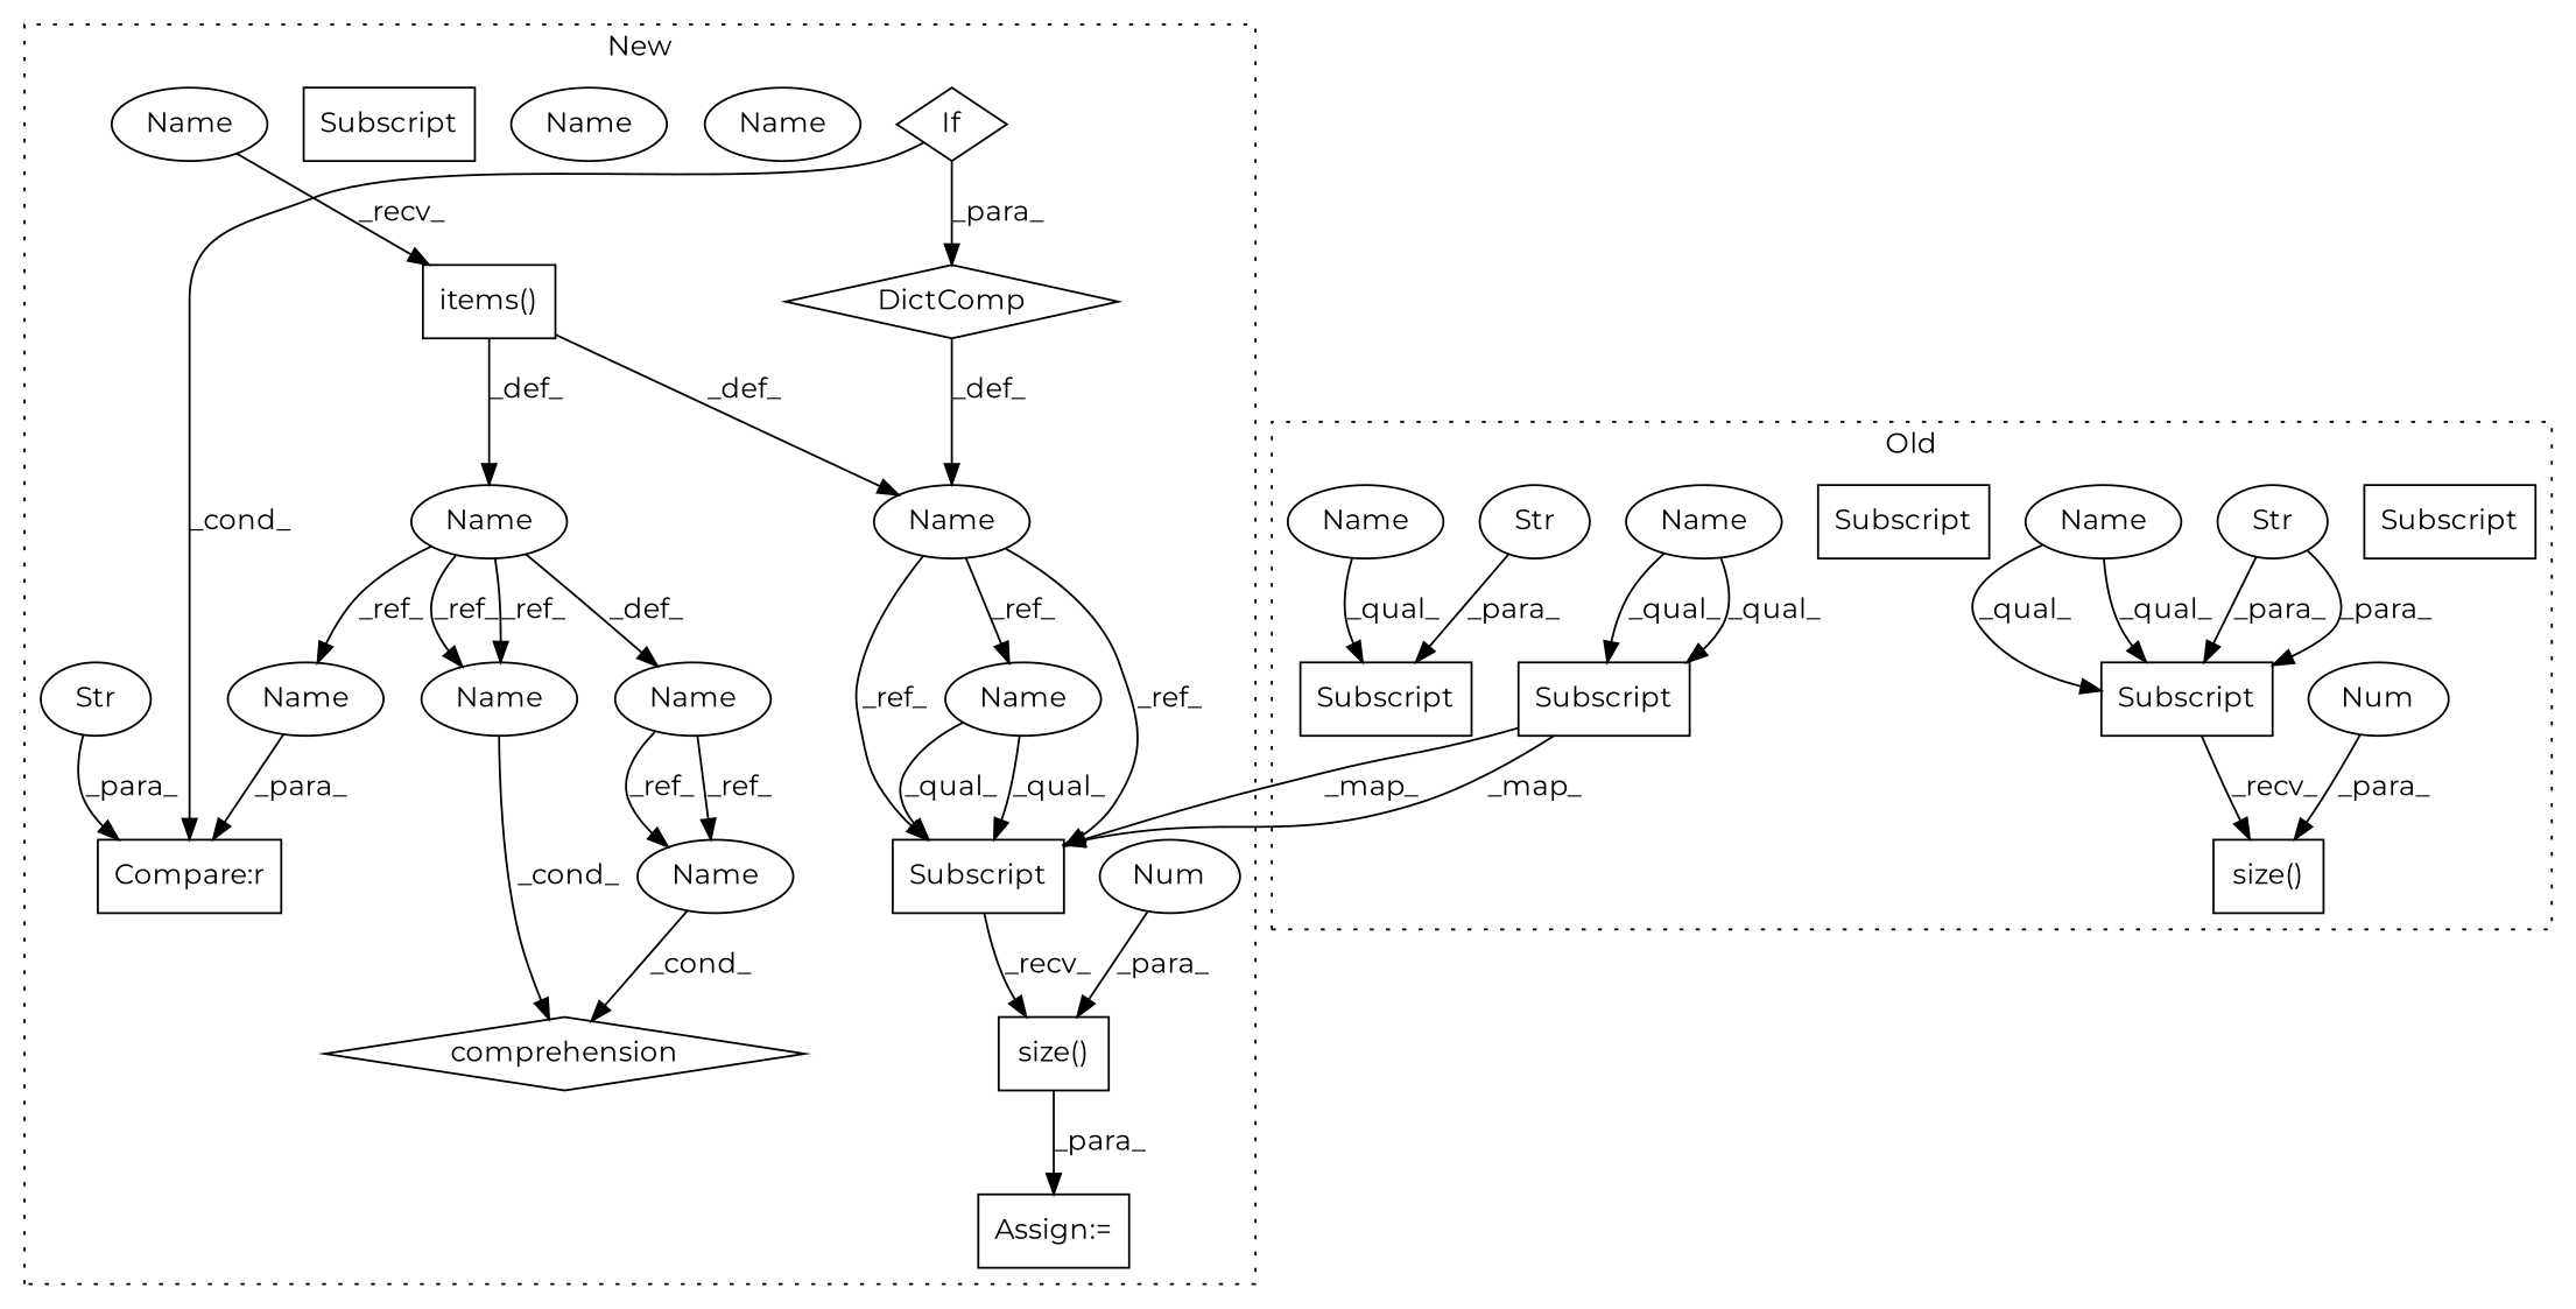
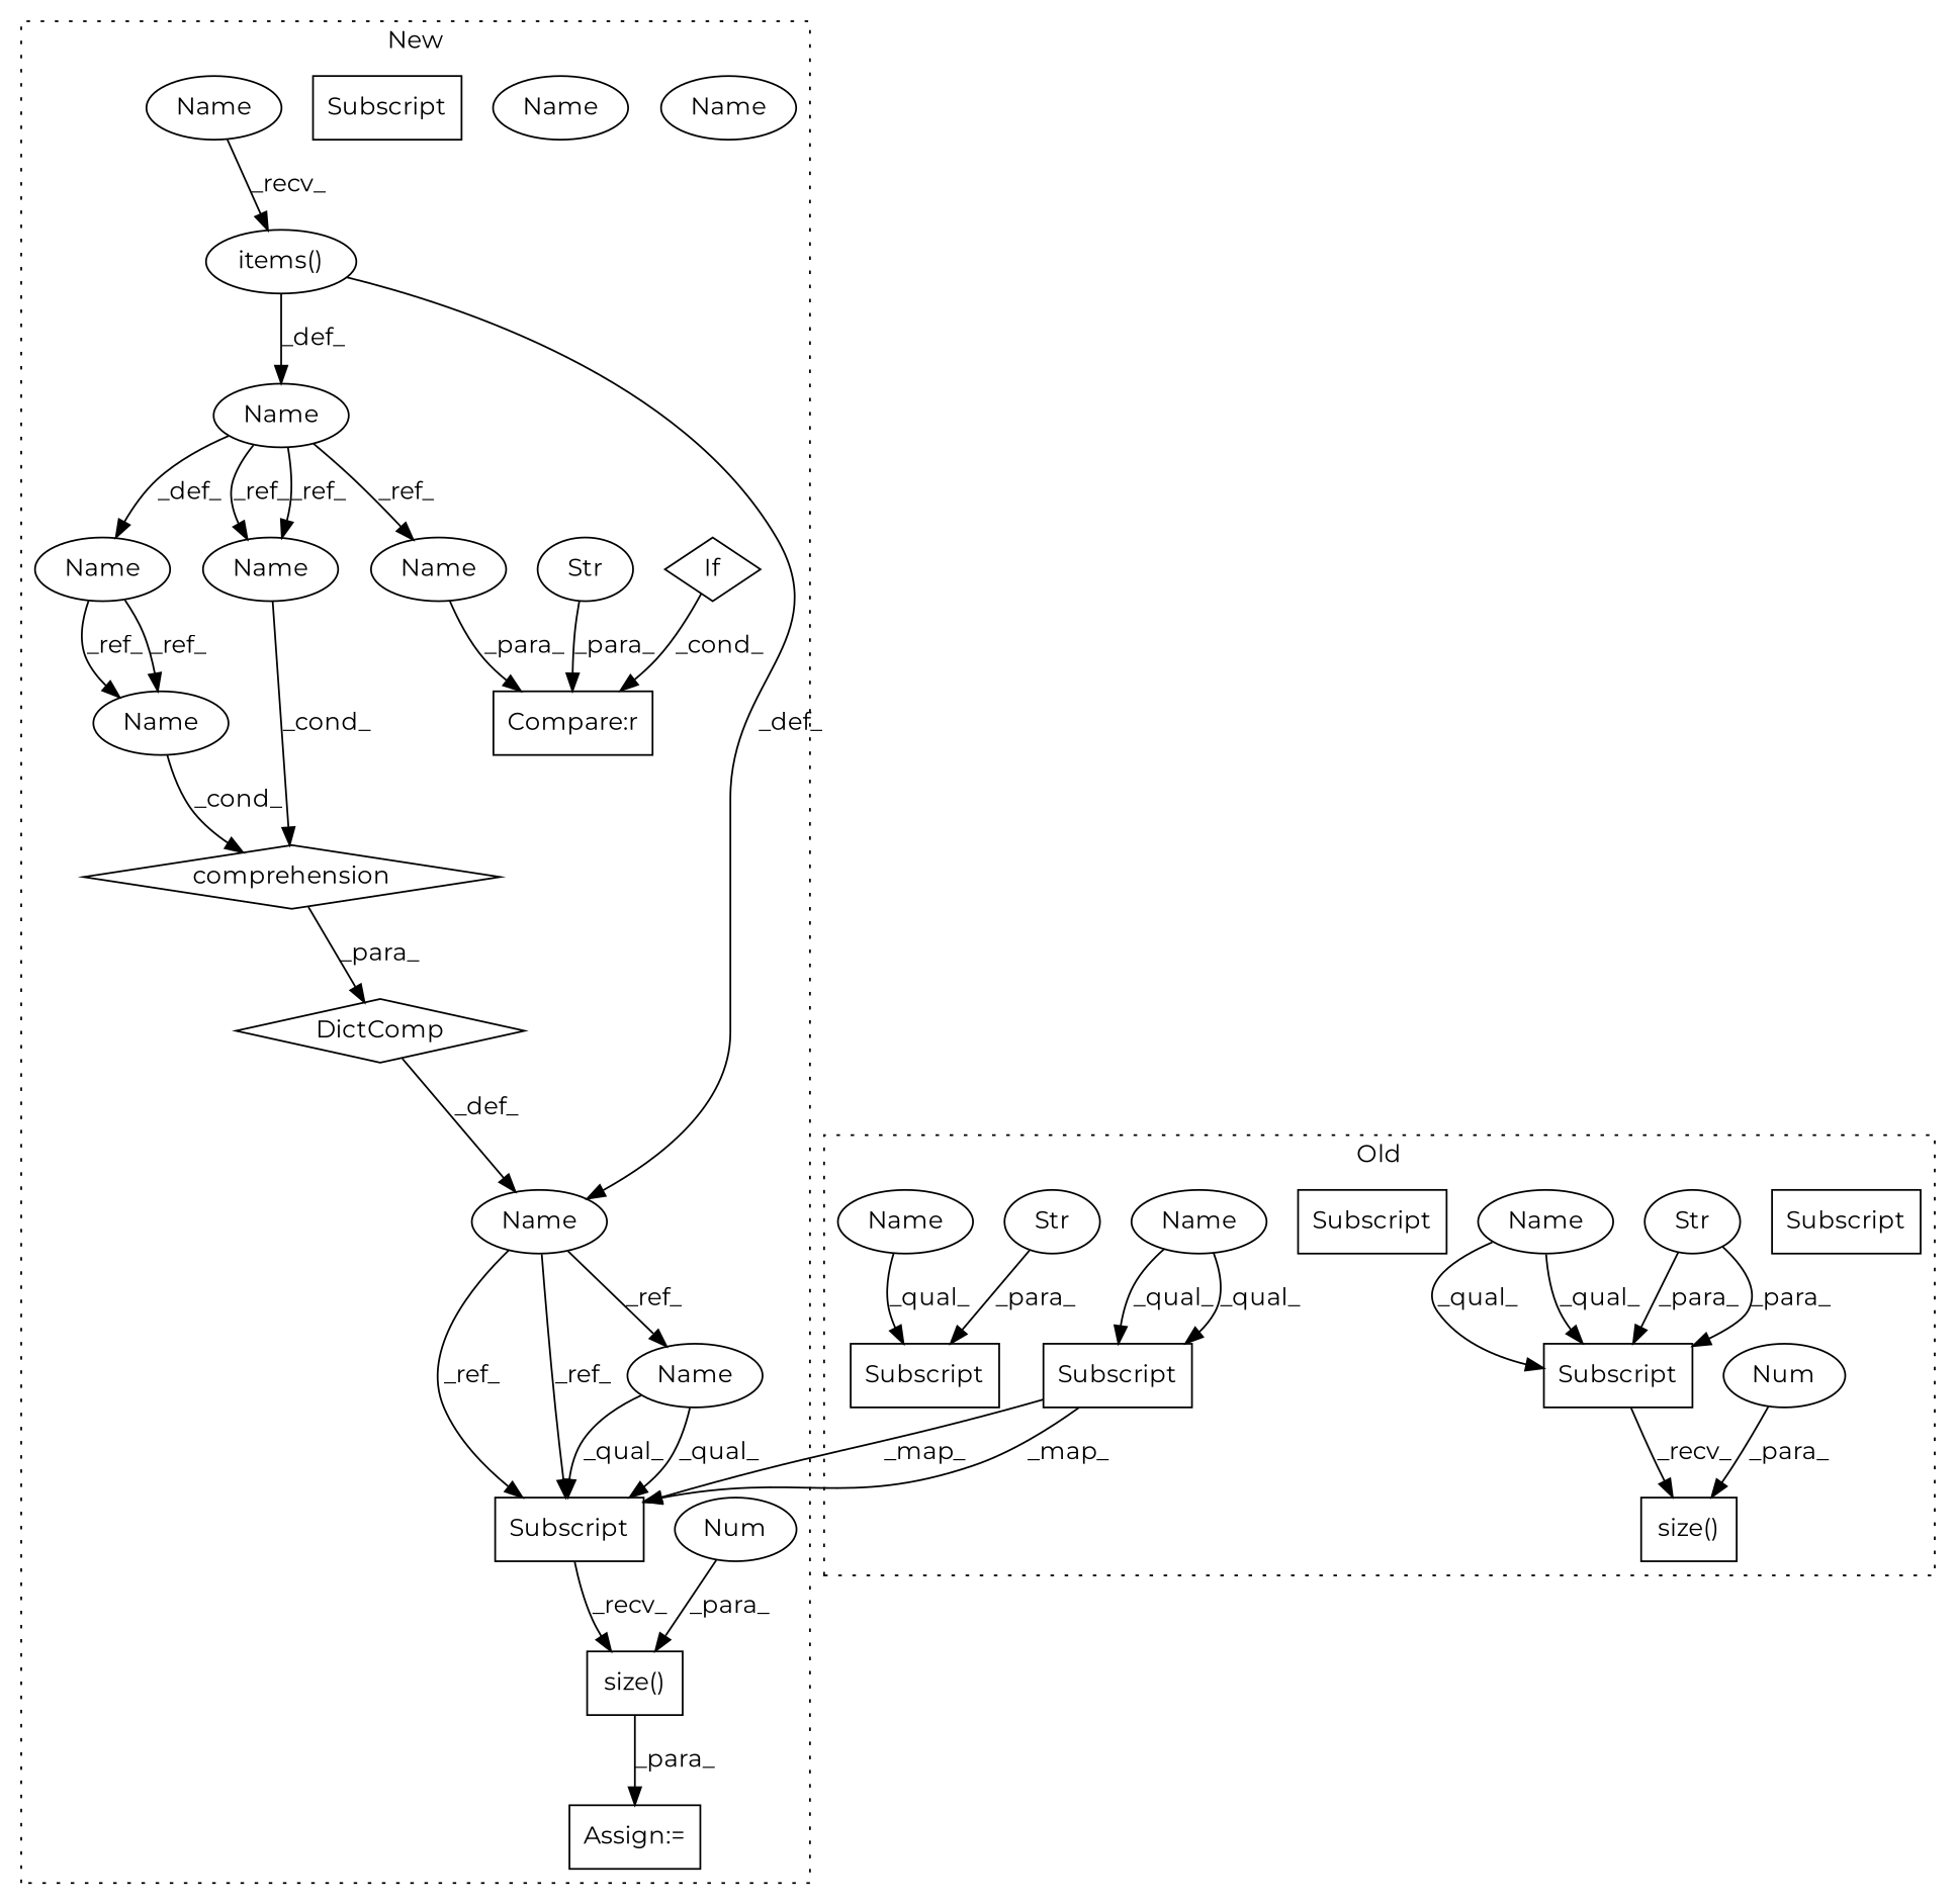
  digraph {
    fontname=Montserrat
    node [a=87 fontname=Montserrat l=1 s=3453 shape=ellipse]
    edge [fontname=Montserrat]
    n1 [a=75 l="25,1" label="size()" s="3219,3245" shape=box]
    n2 [a=76 label=Num s=3244]
    n3 [a=63 l="19,0" label=Subscript s="3219,0" shape=box]
    n4 [a=66 l=12 label=Str s=3225]
    n5 [a=63 l="20,0" label=Subscript s="3445,0" shape=box]
    n6 [a=66 l=13 label=Str s=3451]
    n7 [a=63 l="19,0" label=Subscript s="3404,0" shape=box]
    n8 [l=5 label=Name s=3404]
    n9 [a=63 l="19,0" label=Subscript s="3404,0" shape=box]
    n10 [l=5 label=Name s=3445]
    n11 [a=63 l="19,0" label=Subscript s="3219,0" shape=box]
    n12 [l=5 label=Name s=3219]
    n13 [a=84 l=107 label=DictComp s=3385 shape=diamond]
    n14 [a=68 l=3 label="Assign:=" s=3511 shape=box]
-   n15 [a=75 l=13 label="items()" s=3420 shape=box]
+   n15 [a=75 l=13 label="items()" s=3420]
    n16 [a=96 l=25 label=If shape=diamond]
    n17 [a=40 l=25 label="Compare:r" shape=box]
    n18 [a=66 l=20 label=Str s=3458]
    n19 [label=Name s=3406]
    n20 [a=45 l=3 label=comprehension s=3408 shape=diamond]
    n21 [label=Name s=3412]
    n22 [label=Name s=3415]
    n23 [label=Name s=3403]
    n24 [a=75 l="33,1" label="size()" s="3514,3548" shape=box]
    n25 [a=63 l="27,0" label=Subscript s="3514,0" shape=box]
    n26 [l=13 label=Name s=3369]
    n27 [a=76 label=Num s=3547]
    n28 [label=Name s=3406]
    n29 [label=Name]
    n30 [label=Name s=3403]
    n31 [a=63 l="27,0" label=Subscript s="3514,0" shape=box]
    n32 [l=13 label=Name s=3514]
    n33 [l=5 label=Name s=3420]
    subgraph cluster_1 {
      label=Old
      style=dotted
      n1
      n2
      n3
      n4
      n5
      n6
      n7
      n8
      n9
      n10
      n11
      n12
    }
    subgraph cluster_2 {
      label=New
      style=dotted
      n13
      n14
      n15
      n16
      n17
      n18
      n19
      n20
      n21
      n22
      n23
      n24
      n25
      n26
      n27
      n28
      n29
      n30
      n31
      n32
      n33
    }
    n2 -> n1 [label=_para_]
    n4 -> n11 [label=_para_]
    n4 -> n11 [label=_para_]
    n6 -> n5 [label=_para_]
    n8 -> n9 [label=_qual_]
    n8 -> n9 [label=_qual_]
    n9 -> n31 [label=_map_]
    n9 -> n31 [label=_map_]
    n10 -> n5 [label=_qual_]
    n11 -> n1 [label=_recv_]
    n12 -> n11 [label=_qual_]
    n12 -> n11 [label=_qual_]
    n13 -> n26 [label=_def_]
    n15 -> n21 [label=_def_]
    n15 -> n26 [label=_def_]
    n16 -> n17 [label=_cond_]
    n18 -> n17 [label=_para_]
-   n16 -> n13 [label=_para_]
+   n20 -> n13 [label=_para_]
    n21 -> n22 [label=_def_]
    n21 -> n29 [label=_ref_]
    n21 -> n30 [label=_ref_]
    n21 -> n30 [label=_ref_]
    n22 -> n28 [label=_ref_]
    n22 -> n28 [label=_ref_]
    n24 -> n14 [label=_para_]
    n26 -> n31 [label=_ref_]
    n26 -> n31 [label=_ref_]
    n26 -> n32 [label=_ref_]
    n27 -> n24 [label=_para_]
    n28 -> n20 [label=_cond_]
    n29 -> n17 [label=_para_]
    n30 -> n20 [label=_cond_]
    n31 -> n24 [label=_recv_]
    n32 -> n31 [label=_qual_]
    n32 -> n31 [label=_qual_]
    n33 -> n15 [label=_recv_]
  }
